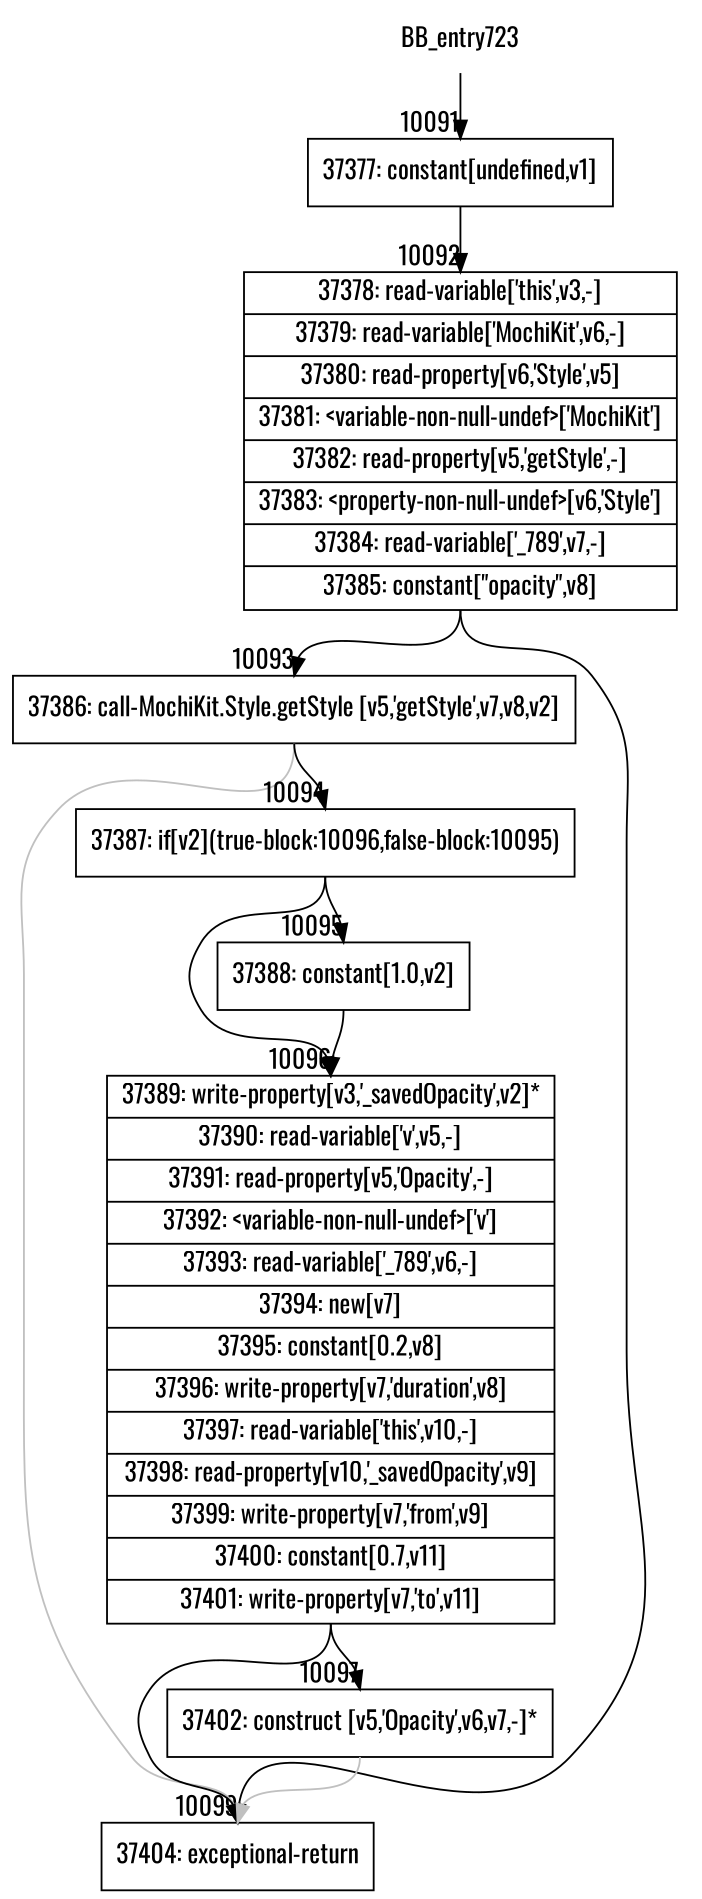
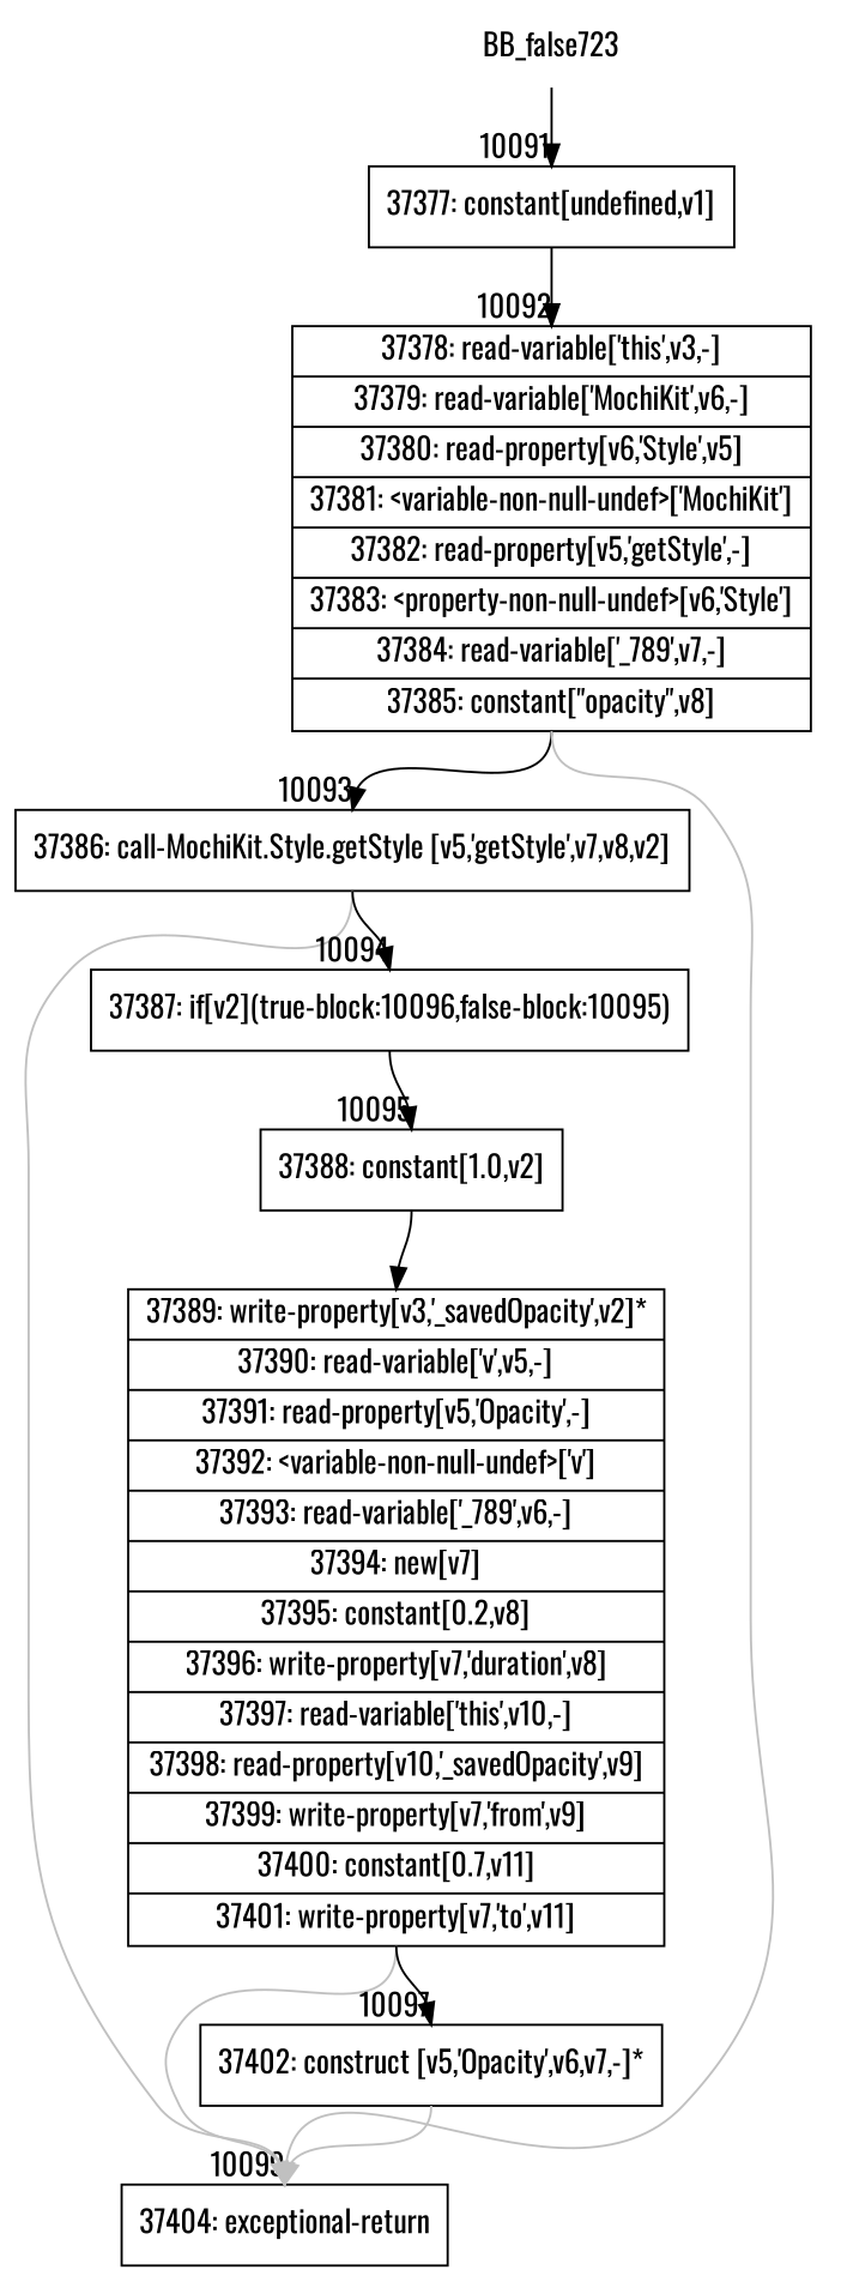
  digraph {
    fontname=Oswald
    rankdir=TD
    node [fontname=Oswald shape=record]
    edge [fontname=Oswald headport=n tailport=s]
-   BB_entry723 [shape=none]
+   BB_entry723 [shape=none label=BB_false723]
    n2 [label="{37377: constant[undefined,v1]}"]
    n3 [label="{37378: read-variable['this',v3,-]|37379: read-variable['MochiKit',v6,-]|37380: read-property[v6,'Style',v5]|37381: \<variable-non-null-undef\>['MochiKit']|37382: read-property[v5,'getStyle',-]|37383: \<property-non-null-undef\>[v6,'Style']|37384: read-variable['_789',v7,-]|37385: constant[\"opacity\",v8]}"]
    n4 [label="{37386: call-MochiKit.Style.getStyle [v5,'getStyle',v7,v8,v2]}"]
    n5 [label="{37404: exceptional-return}"]
    n6 [label="{37387: if[v2](true-block:10096,false-block:10095)}"]
    n7 [label="{37389: write-property[v3,'_savedOpacity',v2]*|37390: read-variable['v',v5,-]|37391: read-property[v5,'Opacity',-]|37392: \<variable-non-null-undef\>['v']|37393: read-variable['_789',v6,-]|37394: new[v7]|37395: constant[0.2,v8]|37396: write-property[v7,'duration',v8]|37397: read-variable['this',v10,-]|37398: read-property[v10,'_savedOpacity',v9]|37399: write-property[v7,'from',v9]|37400: constant[0.7,v11]|37401: write-property[v7,'to',v11]}"]
    n8 [label="{37388: constant[1.0,v2]}"]
    n9 [label="{37402: construct [v5,'Opacity',v6,v7,-]*}"]
    BB_entry723 -> n2 [headlabel="    10091"]
    n2 -> n3 [headlabel="      10092"]
    n3 -> n4 [headlabel="      10093"]
-   n3 -> n5 [color=black headlabel="      10099"]
+   n3 -> n5 [color=gray headlabel="      10099"]
    n4 -> n5 [color=gray]
    n4 -> n6 [headlabel="      10094"]
-   n6 -> n7 [headlabel="      10096"]
    n6 -> n8 [headlabel="      10095"]
-   n7 -> n5 [color=black]
+   n7 -> n5 [color=gray]
    n7 -> n9 [headlabel="      10097"]
    n8 -> n7
    n9 -> n5 [color=gray]
  }
